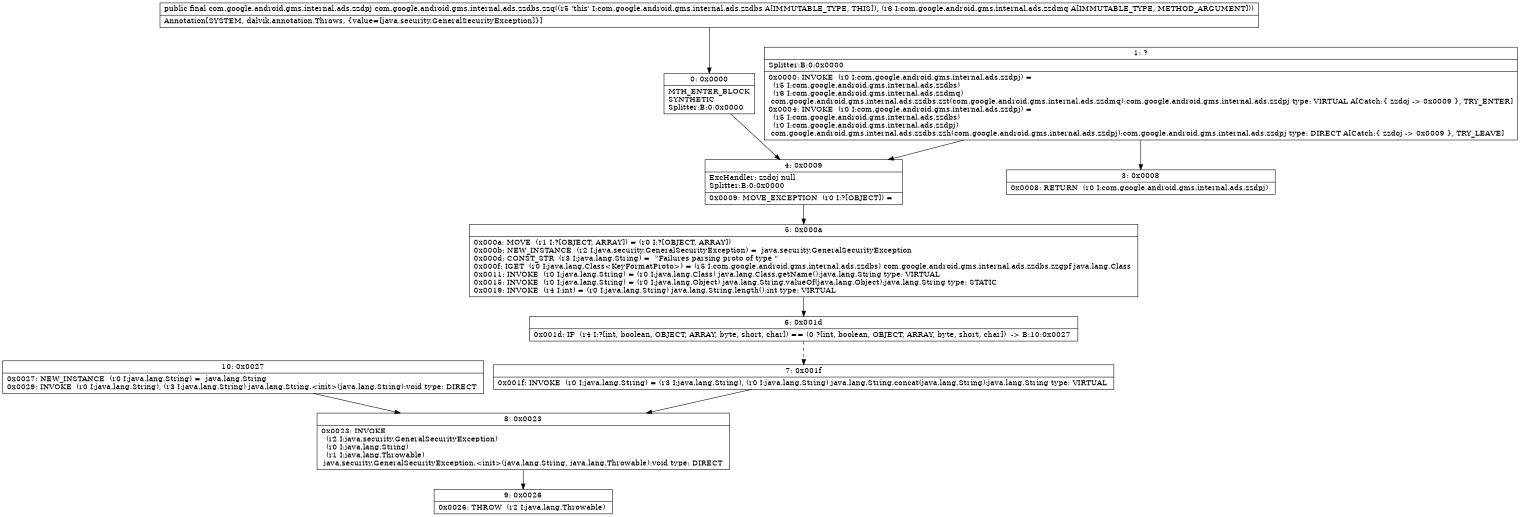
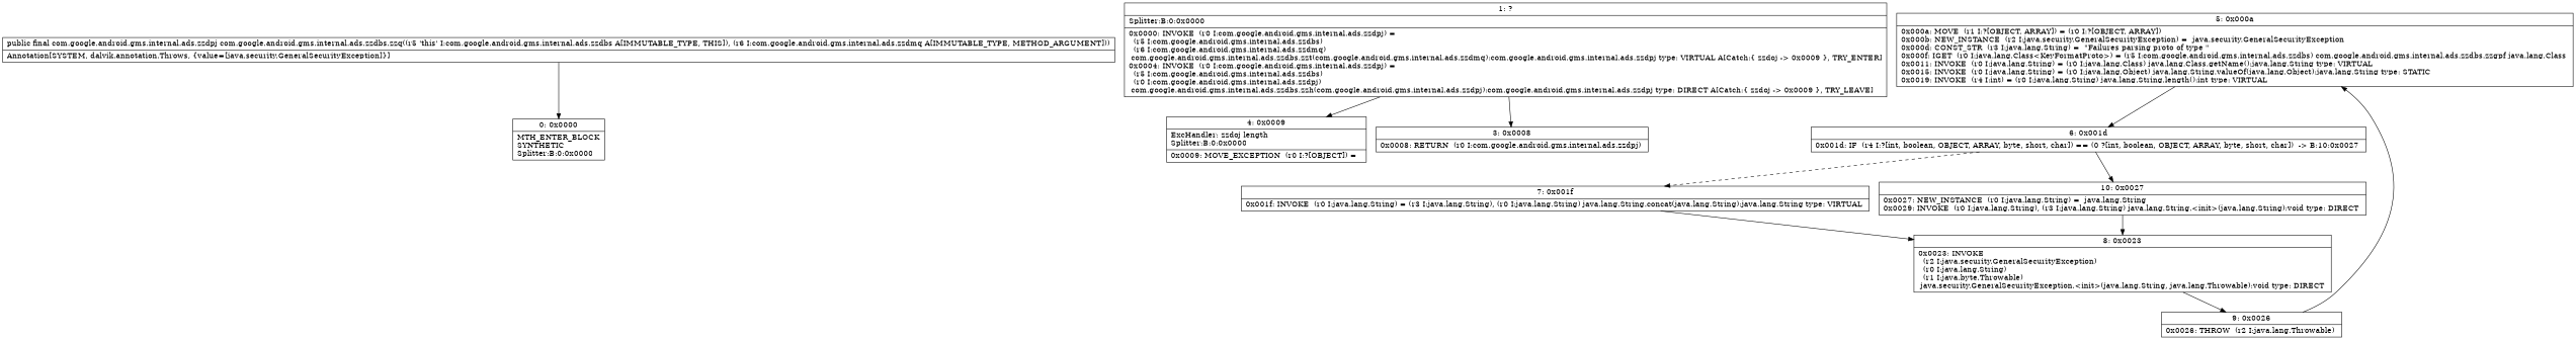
  digraph {
    node [shape=record]
    n1 [label="{0\:\ 0x0000|MTH_ENTER_BLOCK\lSYNTHETIC\lSplitter:B:0:0x0000\l}"]
-   n2 [label="{4\:\ 0x0009|ExcHandler: zzdoj null\lSplitter:B:0:0x0000\l|0x0009: MOVE_EXCEPTION  (r0 I:?[OBJECT]) =  \l}"]
+   n2 [label="{4\:\ 0x0009|ExcHandler: zzdoj length\lSplitter:B:0:0x0000\l|0x0009: MOVE_EXCEPTION  (r0 I:?[OBJECT]) =  \l}"]
    n3 [label="{1\:\ ?|Splitter:B:0:0x0000\l|0x0000: INVOKE  (r0 I:com.google.android.gms.internal.ads.zzdpj) = \l  (r5 I:com.google.android.gms.internal.ads.zzdbs)\l  (r6 I:com.google.android.gms.internal.ads.zzdmq)\l com.google.android.gms.internal.ads.zzdbs.zzt(com.google.android.gms.internal.ads.zzdmq):com.google.android.gms.internal.ads.zzdpj type: VIRTUAL A[Catch:\{ zzdoj \-\> 0x0009 \}, TRY_ENTER]\l0x0004: INVOKE  (r0 I:com.google.android.gms.internal.ads.zzdpj) = \l  (r5 I:com.google.android.gms.internal.ads.zzdbs)\l  (r0 I:com.google.android.gms.internal.ads.zzdpj)\l com.google.android.gms.internal.ads.zzdbs.zzh(com.google.android.gms.internal.ads.zzdpj):com.google.android.gms.internal.ads.zzdpj type: DIRECT A[Catch:\{ zzdoj \-\> 0x0009 \}, TRY_LEAVE]\l}"]
    n4 [label="{3\:\ 0x0008|0x0008: RETURN  (r0 I:com.google.android.gms.internal.ads.zzdpj) \l}"]
    n5 [label="{5\:\ 0x000a|0x000a: MOVE  (r1 I:?[OBJECT, ARRAY]) = (r0 I:?[OBJECT, ARRAY]) \l0x000b: NEW_INSTANCE  (r2 I:java.security.GeneralSecurityException) =  java.security.GeneralSecurityException \l0x000d: CONST_STR  (r3 I:java.lang.String) =  \"Failures parsing proto of type \" \l0x000f: IGET  (r0 I:java.lang.Class\<KeyFormatProto\>) = (r5 I:com.google.android.gms.internal.ads.zzdbs) com.google.android.gms.internal.ads.zzdbs.zzgpf java.lang.Class \l0x0011: INVOKE  (r0 I:java.lang.String) = (r0 I:java.lang.Class) java.lang.Class.getName():java.lang.String type: VIRTUAL \l0x0015: INVOKE  (r0 I:java.lang.String) = (r0 I:java.lang.Object) java.lang.String.valueOf(java.lang.Object):java.lang.String type: STATIC \l0x0019: INVOKE  (r4 I:int) = (r0 I:java.lang.String) java.lang.String.length():int type: VIRTUAL \l}"]
    n6 [label="{6\:\ 0x001d|0x001d: IF  (r4 I:?[int, boolean, OBJECT, ARRAY, byte, short, char]) == (0 ?[int, boolean, OBJECT, ARRAY, byte, short, char])  \-\> B:10:0x0027 \l}"]
    n7 [label="{7\:\ 0x001f|0x001f: INVOKE  (r0 I:java.lang.String) = (r3 I:java.lang.String), (r0 I:java.lang.String) java.lang.String.concat(java.lang.String):java.lang.String type: VIRTUAL \l}"]
    n8 [label="{10\:\ 0x0027|0x0027: NEW_INSTANCE  (r0 I:java.lang.String) =  java.lang.String \l0x0029: INVOKE  (r0 I:java.lang.String), (r3 I:java.lang.String) java.lang.String.\<init\>(java.lang.String):void type: DIRECT \l}"]
-   n9 [label="{8\:\ 0x0023|0x0023: INVOKE  \l  (r2 I:java.security.GeneralSecurityException)\l  (r0 I:java.lang.String)\l  (r1 I:java.lang.Throwable)\l java.security.GeneralSecurityException.\<init\>(java.lang.String, java.lang.Throwable):void type: DIRECT \l}"]
+   n9 [label="{8\:\ 0x0023|0x0023: INVOKE  \l  (r2 I:java.security.GeneralSecurityException)\l  (r0 I:java.lang.String)\l  (r1 I:java.byte.Throwable)\l java.security.GeneralSecurityException.\<init\>(java.lang.String, java.lang.Throwable):void type: DIRECT \l}"]
    n10 [label="{9\:\ 0x0026|0x0026: THROW  (r2 I:java.lang.Throwable) \l}"]
    n11 [label="{public final com.google.android.gms.internal.ads.zzdpj com.google.android.gms.internal.ads.zzdbs.zzq((r5 'this' I:com.google.android.gms.internal.ads.zzdbs A[IMMUTABLE_TYPE, THIS]), (r6 I:com.google.android.gms.internal.ads.zzdmq A[IMMUTABLE_TYPE, METHOD_ARGUMENT]))  | Annotation[SYSTEM, dalvik.annotation.Throws, \{value=[java.security.GeneralSecurityException]\}]\l}"]
-   n1 -> n2
-   n2 -> n5
+   n10 -> n5
    n3 -> n2
    n3 -> n4
    n5 -> n6
    n6 -> n7 [style=dashed]
+   n6 -> n8
    n7 -> n9
    n8 -> n9
    n9 -> n10
    n11 -> n1
  }
